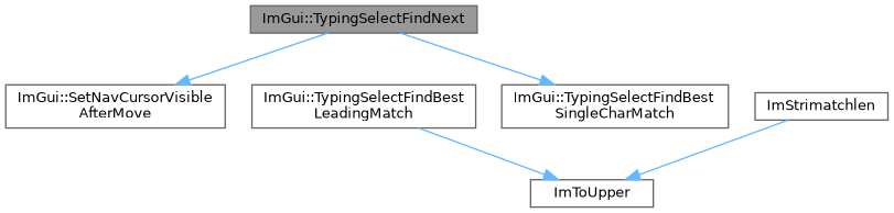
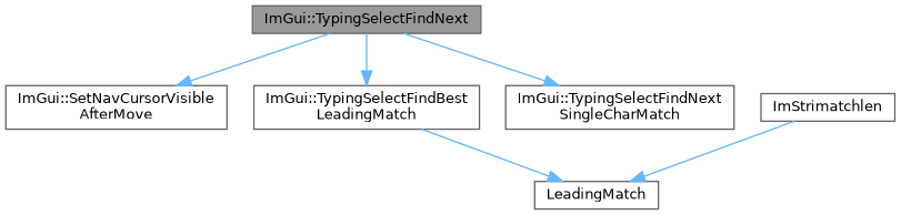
  digraph {
    rankdir=TB
    node [color=grey40 fillcolor=white fontname=Helvetica fontsize=10 shape=box style=filled]
    edge [color=steelblue1 fontname=Helvetica fontsize=10 labelfontname=Helvetica labelfontsize=10 style=solid]
    n1 [color=gray40 fillcolor=grey60 fontcolor=black height=0.2 label="ImGui::TypingSelectFindNext" width=0.4]
    n2 [height=0.2 label="ImGui::SetNavCursorVisible\lAfterMove" width=0.4]
    n3 [height=0.2 label="ImGui::TypingSelectFindBest\lLeadingMatch" width=0.4]
-   n4 [height=0.2 label="ImGui::TypingSelectFindBest\lSingleCharMatch" width=0.4]
-   n5 [height=0.2 label=ImToUpper width=0.4]
+   n4 [height=0.2 label="ImGui::TypingSelectFindNext\lSingleCharMatch" width=0.4]
+   n5 [height=0.2 label=LeadingMatch width=0.4]
    n6 [height=0.2 label=ImStrimatchlen width=0.4]
    n1 -> n2
+   n1 -> n3
    n1 -> n4
    n3 -> n5
    n6 -> n5
  }
